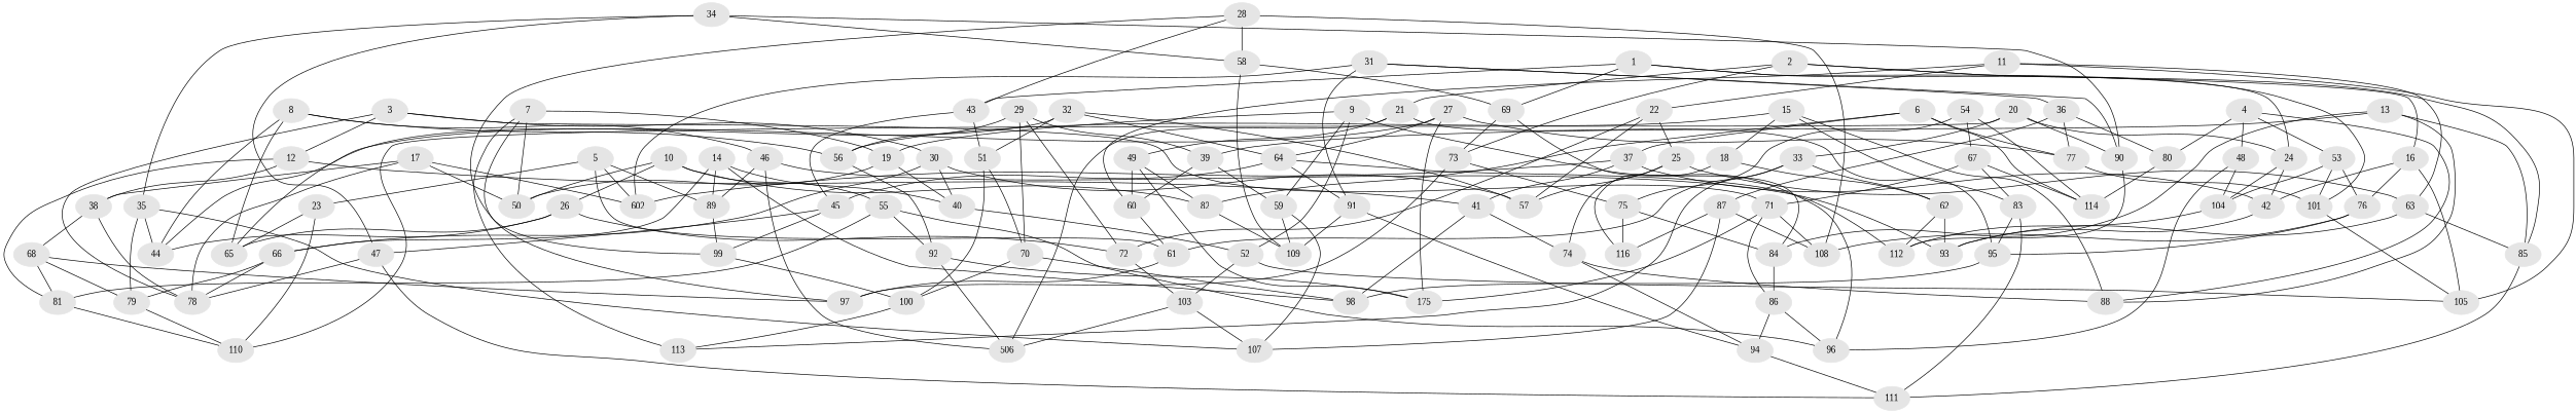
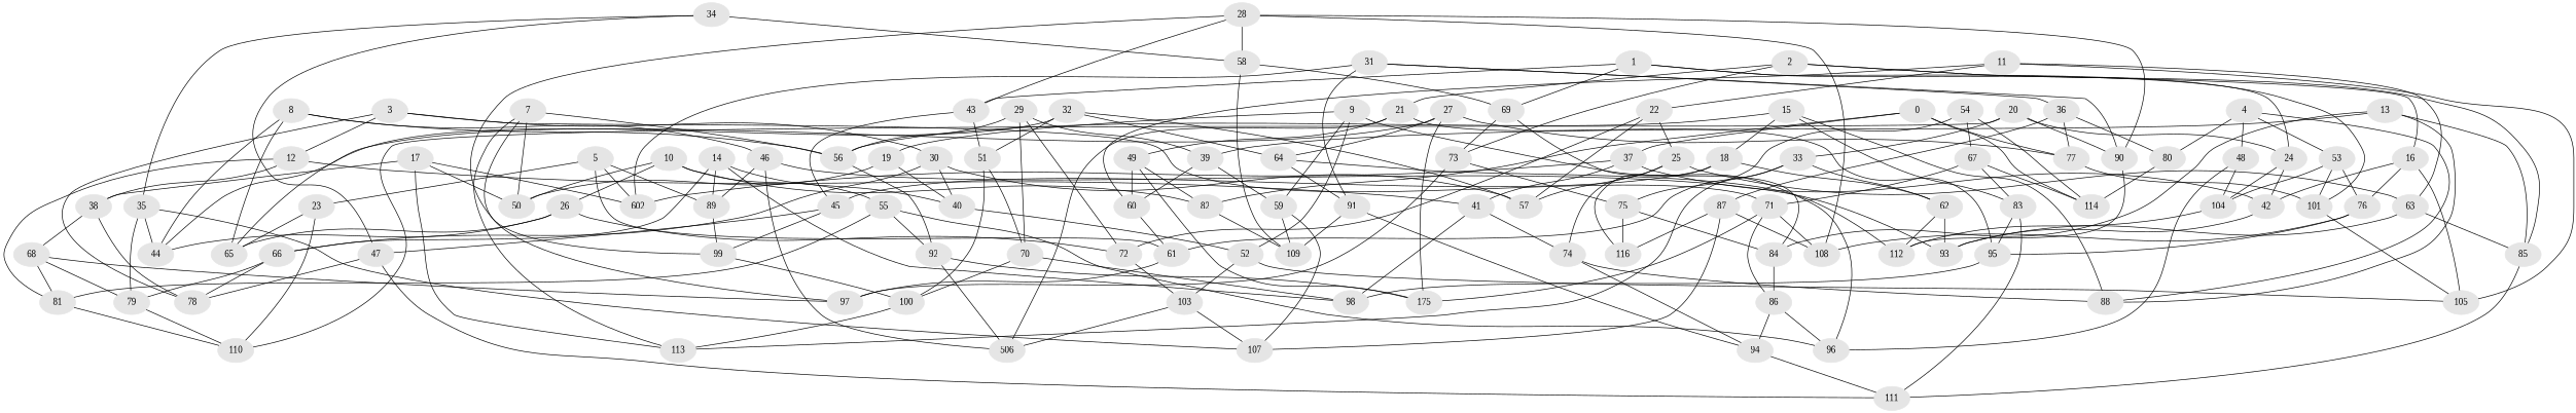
  graph {
    fontname="Liberation Serif"
    node [color=gray90 fontname="Liberation Serif" style=filled]
    edge [fontname="Liberation Serif"]
    1
    24
    43
    69
    101
    42
    104
    45
    51
    73
    84
    105
    2
    16
    21
    85
    76
    49
    95
    n20 [label=506]
    97
    75
    111
    3
    12
    30
    71
    78
    38
    41
    81
    40
    66
    57
    n35 [label=175]
    108
    86
    4
    48
    53
    80
    88
    96
    114
    5
    23
    61
    89
    n49 [label=602]
    65
    110
    99
-   6
+   6 [label=0]
    37
    77
    82
    109
    7
    19
    50
    113
    8
    44
    46
    56
    93
    92
    9
    52
    59
    103
    107
    10
    26
    55
    72
    11
    22
    60
    63
    25
    68
    98
    74
    13
    39
    14
    79
    15
    18
    83
    62
    116
    17
    47
    112
    20
    33
    90
    54
    67
    94
    27
    64
    91
    28
    58
    100
    29
    70
    31
    36
    87
    32
    34
    35
    1 -- 24
    1 -- 43
    1 -- 69
    1 -- 101
    24 -- 42
    24 -- 104
    43 -- 45
    43 -- 51
    69 -- 73
    69 -- 84
    101 -- 105
    42 -- 93
    104 -- 112
    45 -- 99
    45 -- 47
    51 -- 100
    51 -- 70
    73 -- 97
    73 -- 75
    84 -- 86
    2 -- 73
    2 -- 16
    2 -- 21
    2 -- 85
    16 -- 42
    16 -- 105
    16 -- 76
    21 -- 49
    21 -- 95
    21 -- n20
    85 -- 111
    76 -- 95
    76 -- 108
    49 -- n35
    49 -- 82
    49 -- 60
    95 -- 98
    75 -- 84
    75 -- 116
    3 -- 12
    3 -- 30
    3 -- 71
    3 -- 78
    12 -- 38
    12 -- 41
    12 -- 81
    30 -- 40
    30 -- 66
    30 -- 57
    71 -- n35
    71 -- 108
    71 -- 86
    38 -- 78
    38 -- 68
    41 -- 98
    41 -- 74
    81 -- 110
    40 -- 52
    66 -- 78
    66 -- 79
    86 -- 96
    86 -- 94
    4 -- 48
    4 -- 53
    4 -- 80
    4 -- 88
    48 -- 104
    48 -- 96
    53 -- 101
    53 -- 104
    53 -- 76
    80 -- 114
    5 -- 23
    5 -- 61
    5 -- 89
    5 -- n49
    23 -- 65
    23 -- 110
    61 -- 97
    89 -- 99
    99 -- 100
    6 -- 114
    6 -- 37
    6 -- 77
    6 -- 82
    37 -- 42
    37 -- 41
    37 -- n49
    77 -- 101
    82 -- 109
    7 -- 97
-   7 -- 19
+   7 -- 56
    7 -- 50
    7 -- 113
    19 -- 40
    19 -- 50
    8 -- 65
    8 -- 44
    8 -- 46
    8 -- 56
    46 -- n20
    46 -- 89
    46 -- 93
    56 -- 92
    92 -- n20
    92 -- n35
    9 -- 96
    9 -- 19
    9 -- 52
    9 -- 59
    52 -- 105
    52 -- 103
    59 -- 109
    59 -- 107
    103 -- n20
    103 -- 107
    10 -- 82
    10 -- 50
    10 -- 26
    10 -- 55
    26 -- 65
    26 -- 44
    26 -- 72
    55 -- 81
    55 -- 96
    55 -- 92
    72 -- 103
    11 -- 105
    11 -- 22
    11 -- 60
    11 -- 63
    22 -- 57
    22 -- 72
    22 -- 25
    60 -- 61
    63 -- 85
    63 -- 93
    25 -- 57
    25 -- 63
    25 -- 74
    68 -- 97
    68 -- 81
    68 -- 79
    74 -- 88
    74 -- 94
    13 -- 84
    13 -- 85
    13 -- 88
    13 -- 39
    39 -- 59
    39 -- 60
    14 -- 40
    14 -- 66
    14 -- 89
    14 -- 98
    79 -- 110
    15 -- 88
    15 -- 56
    15 -- 18
    15 -- 83
-   64 -- 45
+   18 -- 45
    18 -- 62
    18 -- 116
    83 -- 95
    83 -- 111
    62 -- 93
    62 -- 112
    17 -- 38
    17 -- n49
    17 -- 50
-   17 -- 78
+   17 -- 113
    47 -- 111
    47 -- 78
    20 -- 24
    20 -- 110
    20 -- 33
    20 -- 90
    33 -- 61
    33 -- 113
    33 -- 62
    90 -- 112
    54 -- 75
    54 -- 114
    54 -- 67
    67 -- 71
    67 -- 114
    67 -- 83
    94 -- 111
    27 -- n35
    27 -- 77
    27 -- 44
    27 -- 64
    64 -- 112
    64 -- 91
    91 -- 109
    91 -- 94
    28 -- 43
    28 -- 108
    28 -- 99
    28 -- 58
    58 -- 69
    58 -- 109
    100 -- 113
    29 -- 56
    29 -- 72
    29 -- 39
    29 -- 70
    70 -- 98
    70 -- 100
    31 -- n49
    31 -- 90
    31 -- 91
    31 -- 36
    36 -- 80
    36 -- 77
    36 -- 87
    87 -- 108
    87 -- 107
    87 -- 116
    32 -- 51
    32 -- 57
    32 -- 65
    32 -- 64
    34 -- 47
-   34 -- 90
+   28 -- 90
    34 -- 58
    34 -- 35
    35 -- 44
    35 -- 107
    35 -- 79
  }
